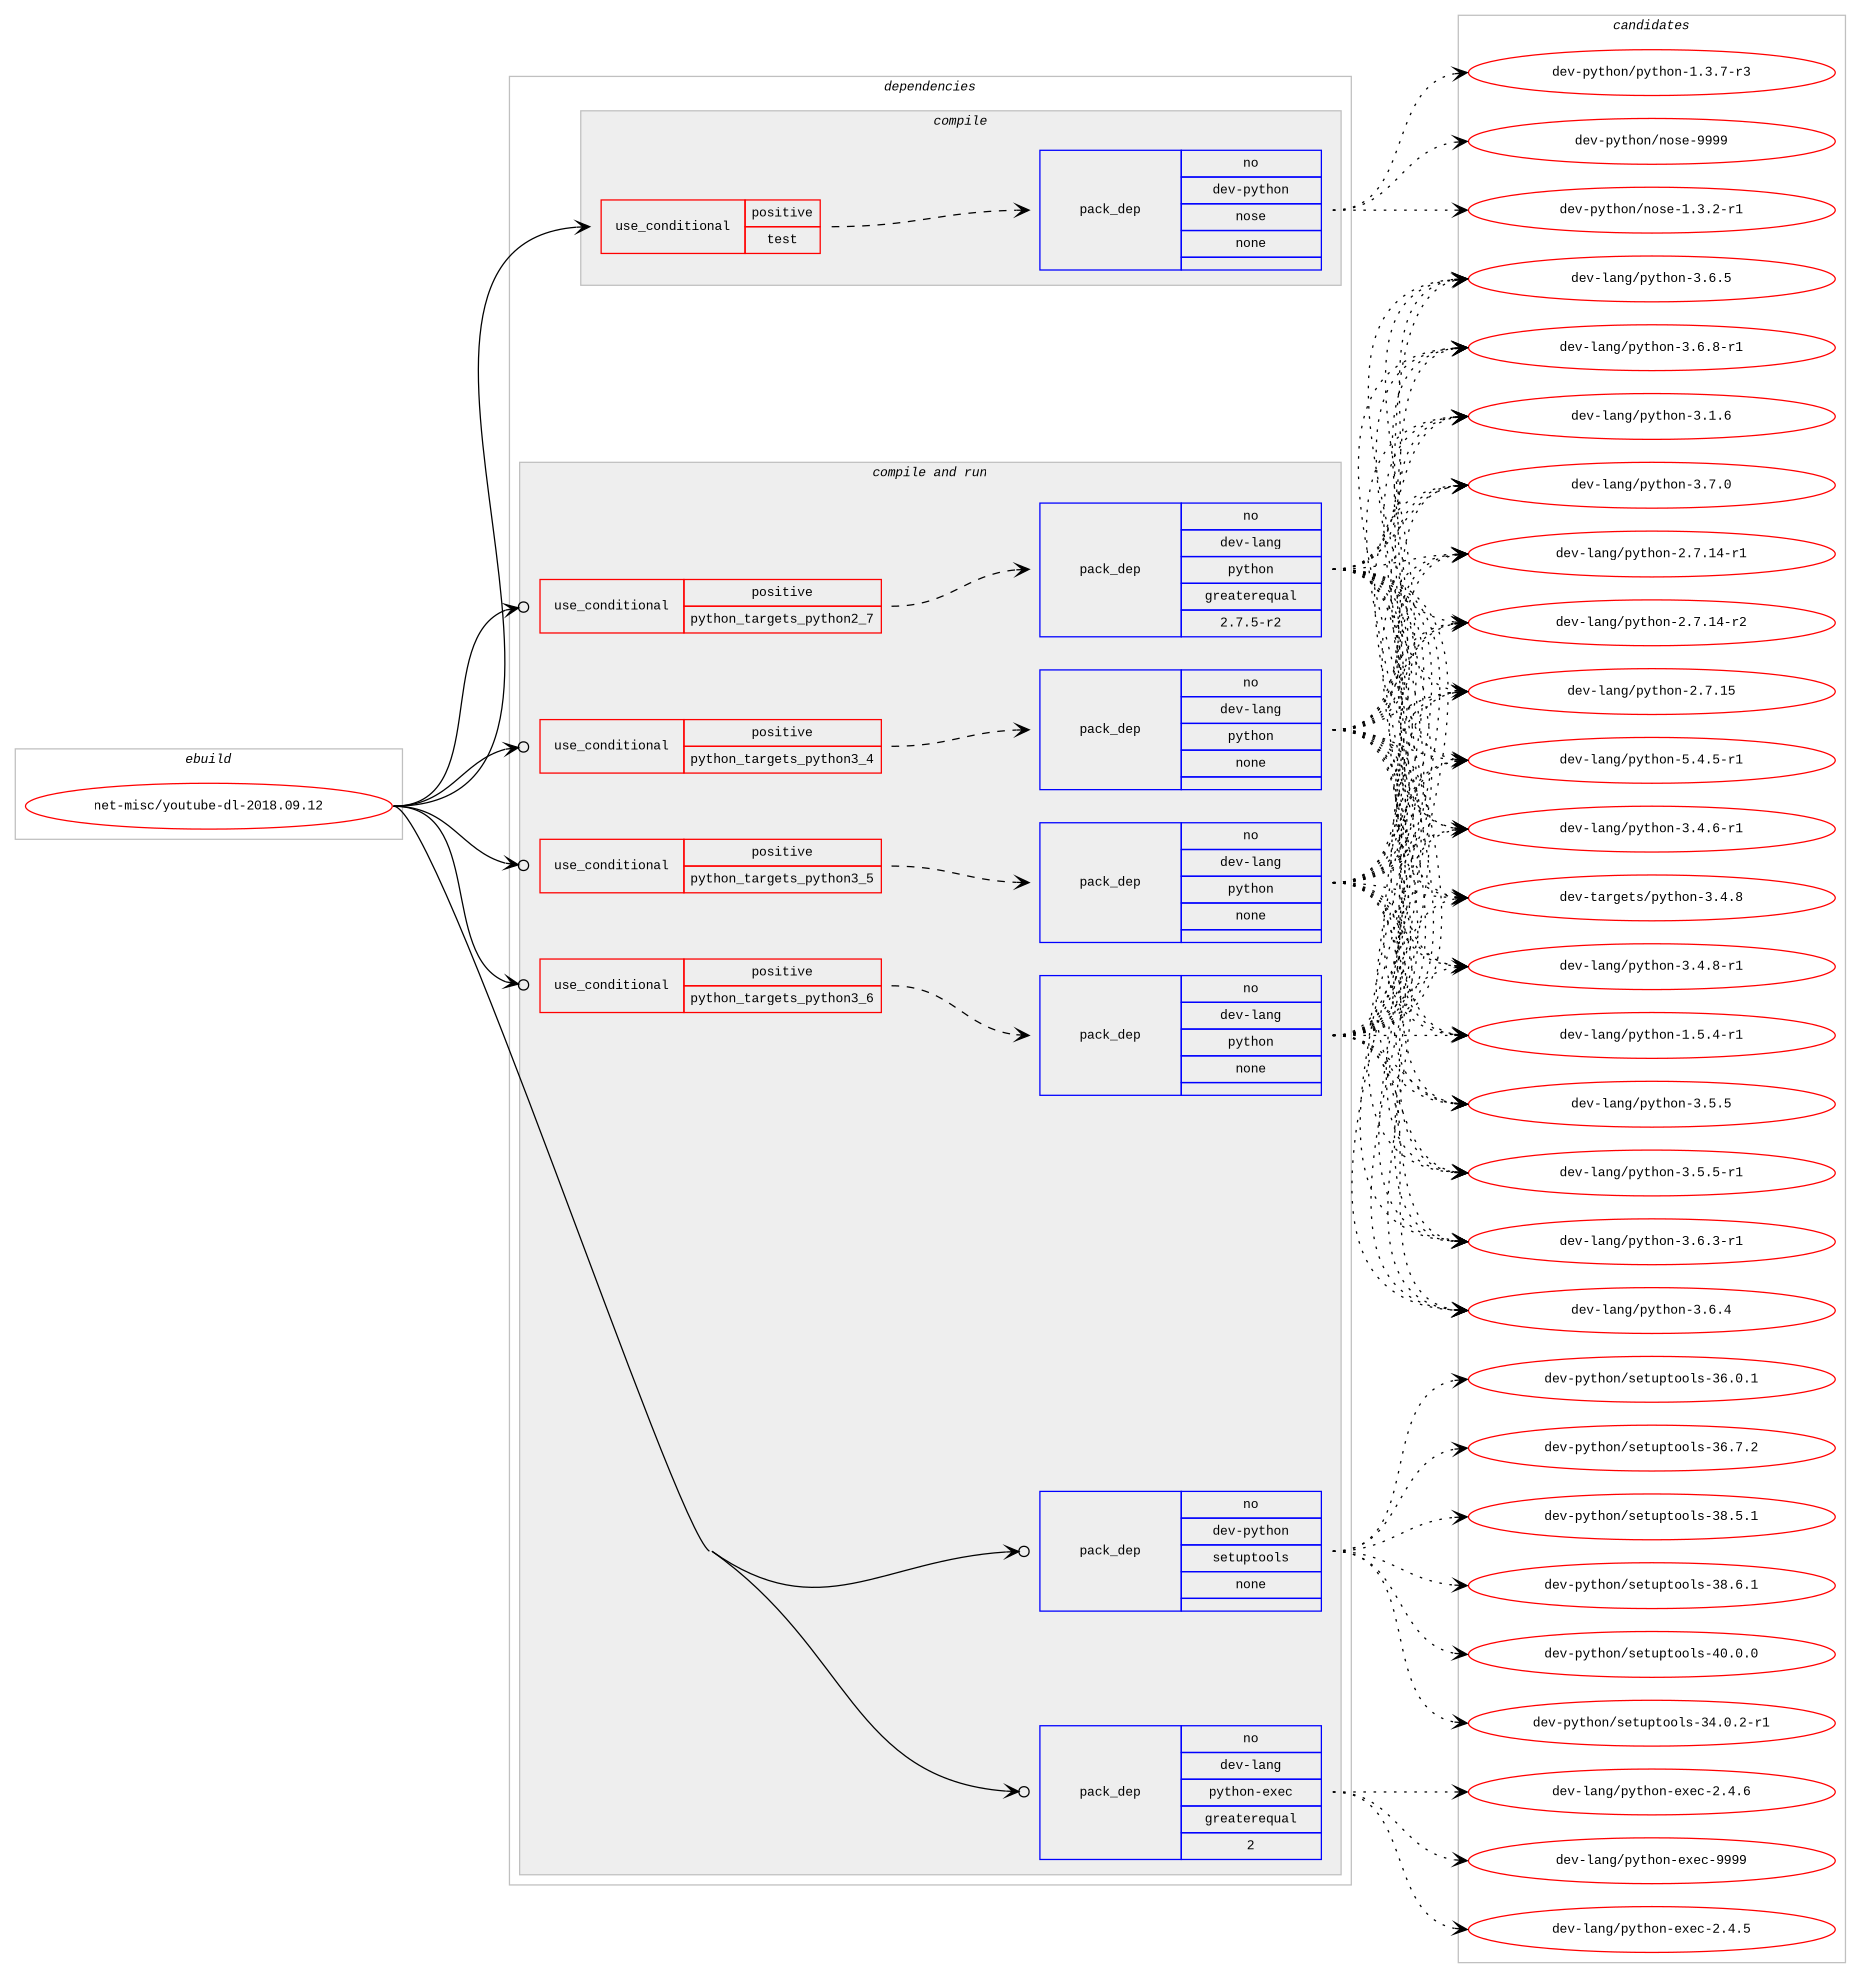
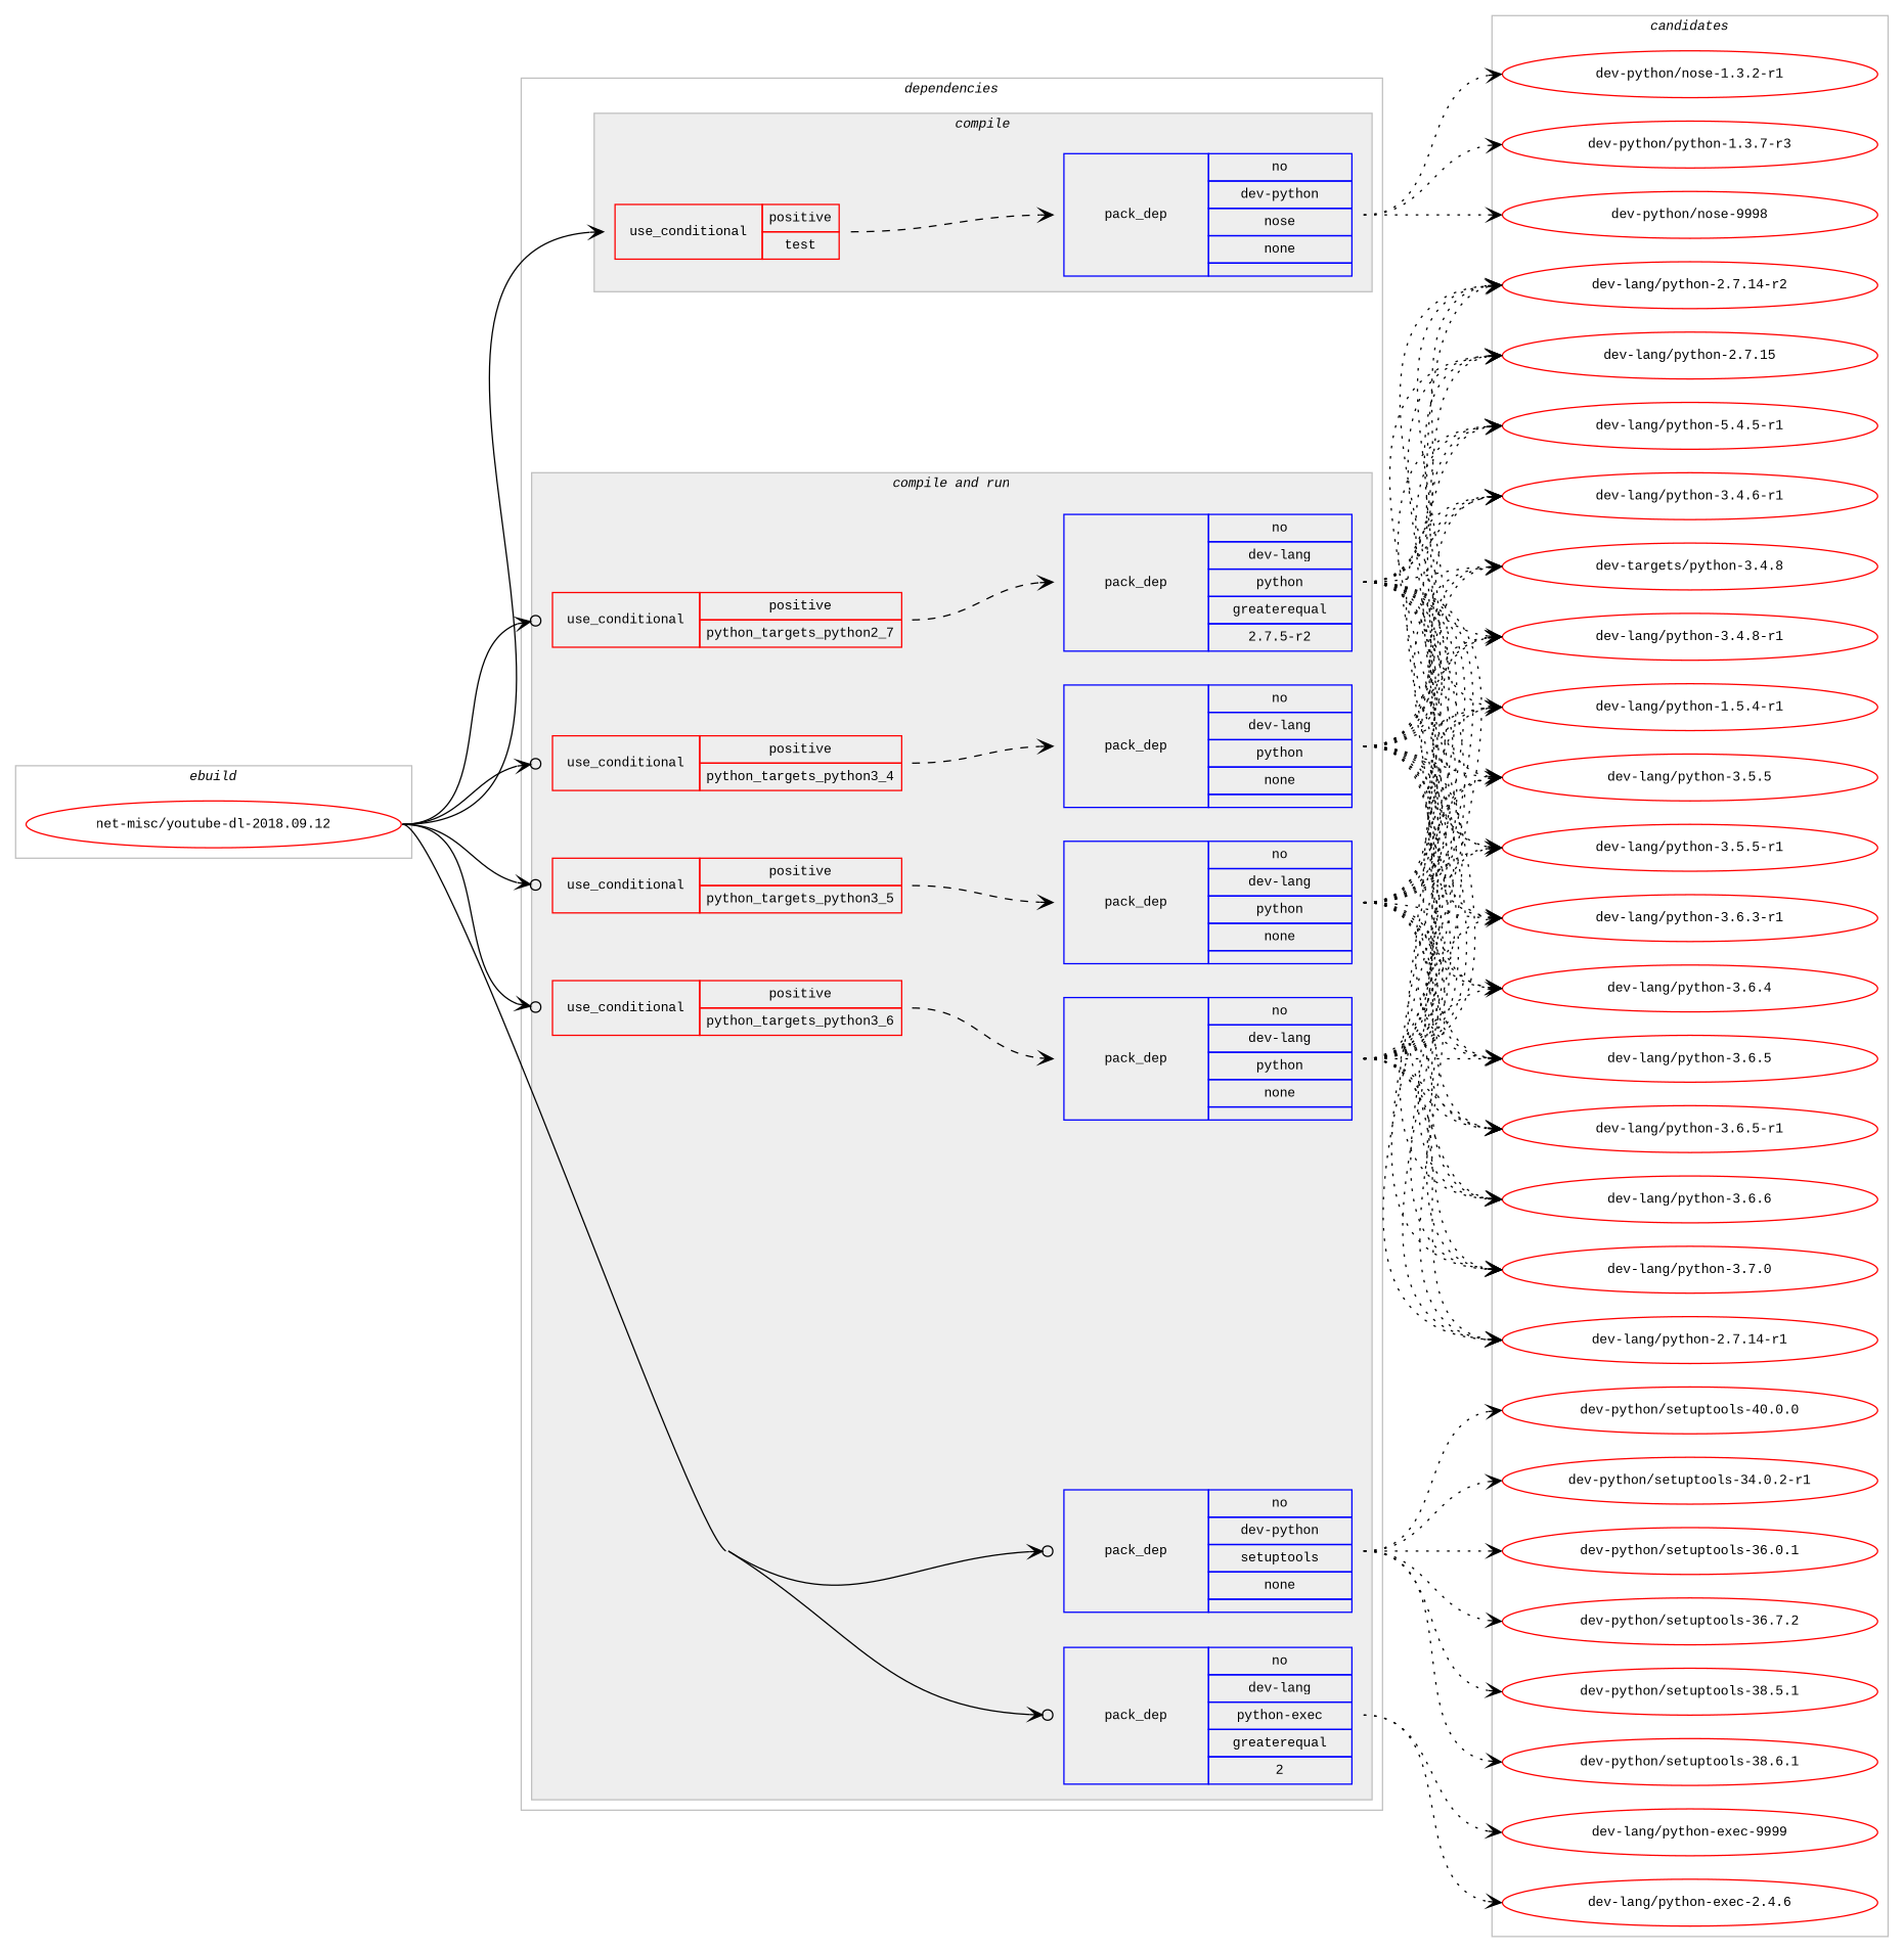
  digraph {
    compound=true
    concentrate=true
    fontname="Liberation Mono"
    fontsize=10
    newrank=true
    rankdir=LR
    ranksep=1.5
    node [color=red fontname="Liberation Mono" fontsize=10]
    edge [arrowhead=vee fontname="Liberation Mono" headport=w style=dotted tailport=e weight=100]
    n1 [label="net-misc/youtube-dl-2018.09.12" width=4]
    n2 [color=blue label=<<TABLE BORDER="0" CELLBORDER="1" CELLSPACING="0" CELLPADDING="4" WIDTH="220"><TR><TD ROWSPAN="6" CELLPADDING="30">pack_dep</TD></TR><TR><TD WIDTH="110">no</TD></TR><TR><TD>dev-python</TD></TR><TR><TD>nose</TD></TR><TR><TD>none</TD></TR><TR><TD></TD></TR></TABLE>> shape=none]
    n3 [label=<<TABLE BORDER="0" CELLBORDER="1" CELLSPACING="0" CELLPADDING="4"><TR><TD ROWSPAN="3" CELLPADDING="10">use_conditional</TD></TR><TR><TD>positive</TD></TR><TR><TD>test</TD></TR></TABLE>> shape=none]
    n4 [color=blue label=<<TABLE BORDER="0" CELLBORDER="1" CELLSPACING="0" CELLPADDING="4" WIDTH="220"><TR><TD ROWSPAN="6" CELLPADDING="30">pack_dep</TD></TR><TR><TD WIDTH="110">no</TD></TR><TR><TD>dev-lang</TD></TR><TR><TD>python</TD></TR><TR><TD>greaterequal</TD></TR><TR><TD>2.7.5-r2</TD></TR></TABLE>> shape=none]
    n5 [label=<<TABLE BORDER="0" CELLBORDER="1" CELLSPACING="0" CELLPADDING="4"><TR><TD ROWSPAN="3" CELLPADDING="10">use_conditional</TD></TR><TR><TD>positive</TD></TR><TR><TD>python_targets_python2_7</TD></TR></TABLE>> shape=none]
    n6 [color=blue label=<<TABLE BORDER="0" CELLBORDER="1" CELLSPACING="0" CELLPADDING="4" WIDTH="220"><TR><TD ROWSPAN="6" CELLPADDING="30">pack_dep</TD></TR><TR><TD WIDTH="110">no</TD></TR><TR><TD>dev-lang</TD></TR><TR><TD>python</TD></TR><TR><TD>none</TD></TR><TR><TD></TD></TR></TABLE>> shape=none]
    n7 [label=<<TABLE BORDER="0" CELLBORDER="1" CELLSPACING="0" CELLPADDING="4"><TR><TD ROWSPAN="3" CELLPADDING="10">use_conditional</TD></TR><TR><TD>positive</TD></TR><TR><TD>python_targets_python3_4</TD></TR></TABLE>> shape=none]
    n8 [color=blue label=<<TABLE BORDER="0" CELLBORDER="1" CELLSPACING="0" CELLPADDING="4" WIDTH="220"><TR><TD ROWSPAN="6" CELLPADDING="30">pack_dep</TD></TR><TR><TD WIDTH="110">no</TD></TR><TR><TD>dev-python</TD></TR><TR><TD>setuptools</TD></TR><TR><TD>none</TD></TR><TR><TD></TD></TR></TABLE>> shape=none]
    n9 [color=blue label=<<TABLE BORDER="0" CELLBORDER="1" CELLSPACING="0" CELLPADDING="4" WIDTH="220"><TR><TD ROWSPAN="6" CELLPADDING="30">pack_dep</TD></TR><TR><TD WIDTH="110">no</TD></TR><TR><TD>dev-lang</TD></TR><TR><TD>python</TD></TR><TR><TD>none</TD></TR><TR><TD></TD></TR></TABLE>> shape=none]
    n10 [label=<<TABLE BORDER="0" CELLBORDER="1" CELLSPACING="0" CELLPADDING="4"><TR><TD ROWSPAN="3" CELLPADDING="10">use_conditional</TD></TR><TR><TD>positive</TD></TR><TR><TD>python_targets_python3_5</TD></TR></TABLE>> shape=none]
    n11 [color=blue label=<<TABLE BORDER="0" CELLBORDER="1" CELLSPACING="0" CELLPADDING="4" WIDTH="220"><TR><TD ROWSPAN="6" CELLPADDING="30">pack_dep</TD></TR><TR><TD WIDTH="110">no</TD></TR><TR><TD>dev-lang</TD></TR><TR><TD>python</TD></TR><TR><TD>none</TD></TR><TR><TD></TD></TR></TABLE>> shape=none]
    n12 [label=<<TABLE BORDER="0" CELLBORDER="1" CELLSPACING="0" CELLPADDING="4"><TR><TD ROWSPAN="3" CELLPADDING="10">use_conditional</TD></TR><TR><TD>positive</TD></TR><TR><TD>python_targets_python3_6</TD></TR></TABLE>> shape=none]
    n13 [color=blue label=<<TABLE BORDER="0" CELLBORDER="1" CELLSPACING="0" CELLPADDING="4" WIDTH="220"><TR><TD ROWSPAN="6" CELLPADDING="30">pack_dep</TD></TR><TR><TD WIDTH="110">no</TD></TR><TR><TD>dev-lang</TD></TR><TR><TD>python-exec</TD></TR><TR><TD>greaterequal</TD></TR><TR><TD>2</TD></TR></TABLE>> shape=none]
    n14 [label="dev-python/nose-1.3.2-r1" width=4]
    n15 [label="dev-python/python-1.3.7-r3" width=4]
-   n16 [label="dev-python/nose-9999" width=4]
+   n16 [label="dev-python/nose-9998" width=4]
    n17 [label="dev-lang/python-2.7.14-r1" width=4]
    n18 [label="dev-lang/python-2.7.14-r2" width=4]
    n19 [label="dev-lang/python-2.7.15" width=4]
    n20 [label="dev-lang/python-5.4.5-r1" width=4]
    n21 [label="dev-lang/python-3.4.6-r1" width=4]
    n22 [label="dev-targets/python-3.4.8" width=4]
    n23 [label="dev-lang/python-3.4.8-r1" width=4]
    n24 [label="dev-lang/python-1.5.4-r1" width=4]
    n25 [label="dev-lang/python-3.5.5" width=4]
    n26 [label="dev-lang/python-3.5.5-r1" width=4]
    n27 [label="dev-lang/python-3.6.3-r1" width=4]
    n28 [label="dev-lang/python-3.6.4" width=4]
    n29 [label="dev-lang/python-3.6.5" width=4]
-   n30 [label="dev-lang/python-3.6.8-r1" width=4]
-   n31 [label="dev-lang/python-3.1.6" width=4]
+   n30 [label="dev-lang/python-3.6.5-r1" width=4]
+   n31 [label="dev-lang/python-3.6.6" width=4]
    n32 [label="dev-lang/python-3.7.0" width=4]
-   n33 [label="dev-lang/python-exec-2.4.5" width=4]
    n34 [label="dev-lang/python-exec-2.4.6" width=4]
    n35 [label="dev-lang/python-exec-9999" width=4]
    n36 [label="dev-python/setuptools-34.0.2-r1" width=4]
    n37 [label="dev-python/setuptools-36.0.1" width=4]
    n38 [label="dev-python/setuptools-36.7.2" width=4]
    n39 [label="dev-python/setuptools-38.5.1" width=4]
    n40 [label="dev-python/setuptools-38.6.1" width=4]
    n41 [label="dev-python/setuptools-40.0.0" width=4]
    subgraph cluster_1 {
      color=gray
      label=<<i>ebuild</i>>
      rank=same
      n1
    }
    subgraph cluster_2 {
      color=gray
      label=<<i>dependencies</i>>
      subgraph cluster_3 {
        color=gray
        fillcolor="#eeeeee"
        label=<<i>compile</i>>
        style=filled
        subgraph sub_4 {
          color=gray
          fillcolor="#eeeeee"
          label=<<i>compile</i>>
          style=filled
          n3
          subgraph sub_5 {
            color=gray
            fillcolor="#eeeeee"
            label=<<i>compile</i>>
            style=filled
            n2
          }
        }
      }
      subgraph cluster_6 {
        color=gray
        fillcolor="#eeeeee"
        label=<<i>compile and run</i>>
        style=filled
        subgraph sub_7 {
          color=gray
          fillcolor="#eeeeee"
          label=<<i>compile and run</i>>
          style=filled
          n5
          subgraph sub_8 {
            color=gray
            fillcolor="#eeeeee"
            label=<<i>compile and run</i>>
            style=filled
            n4
          }
        }
        subgraph sub_9 {
          color=gray
          fillcolor="#eeeeee"
          label=<<i>compile and run</i>>
          style=filled
          n7
          subgraph sub_10 {
            color=gray
            fillcolor="#eeeeee"
            label=<<i>compile and run</i>>
            style=filled
            n6
          }
        }
        subgraph sub_11 {
          color=gray
          fillcolor="#eeeeee"
          label=<<i>compile and run</i>>
          style=filled
          n8
        }
        subgraph sub_12 {
          color=gray
          fillcolor="#eeeeee"
          label=<<i>compile and run</i>>
          style=filled
          n10
          subgraph sub_13 {
            color=gray
            fillcolor="#eeeeee"
            label=<<i>compile and run</i>>
            style=filled
            n9
          }
        }
        subgraph sub_14 {
          color=gray
          fillcolor="#eeeeee"
          label=<<i>compile and run</i>>
          style=filled
          n12
          subgraph sub_15 {
            color=gray
            fillcolor="#eeeeee"
            label=<<i>compile and run</i>>
            style=filled
            n11
          }
        }
        subgraph sub_16 {
          color=gray
          fillcolor="#eeeeee"
          label=<<i>compile and run</i>>
          style=filled
          n13
        }
      }
      subgraph cluster_17 {
        color=gray
        fillcolor="#eeeeee"
        label=<<i>run</i>>
        style=filled
      }
    }
    subgraph cluster_18 {
      color=gray
      label=<<i>candidates</i>>
      rank=same
      subgraph sub_19 {
        color=black
        label=<<i>candidates</i>>
        nodesep=1
        rank=same
        n14
        n15
        n16
      }
      subgraph sub_20 {
        color=black
        label=<<i>candidates</i>>
        nodesep=1
        rank=same
        n17
        n18
        n19
        n20
        n21
        n22
        n23
        n24
        n25
        n26
        n27
        n28
        n29
        n30
        n31
        n32
      }
      subgraph sub_21 {
        color=black
        label=<<i>candidates</i>>
        nodesep=1
        rank=same
        n17
        n18
        n19
        n20
        n21
        n22
        n23
        n24
        n25
        n26
        n27
        n28
        n29
        n30
        n31
        n32
      }
      subgraph sub_22 {
        color=black
        label=<<i>candidates</i>>
        nodesep=1
        rank=same
        n17
        n18
        n19
        n20
        n21
        n22
        n23
        n24
        n25
        n26
        n27
        n28
        n29
        n30
        n31
        n32
      }
      subgraph sub_23 {
        color=black
        label=<<i>candidates</i>>
        nodesep=1
        rank=same
        n17
        n18
        n19
        n20
        n21
        n22
        n23
        n24
        n25
        n26
        n27
        n28
        n29
        n30
        n31
        n32
      }
      subgraph sub_24 {
        color=black
        label=<<i>candidates</i>>
        nodesep=1
        rank=same
-       n33
        n34
        n35
      }
      subgraph sub_25 {
        color=black
        label=<<i>candidates</i>>
        nodesep=1
        rank=same
        n36
        n37
        n38
        n39
        n40
        n41
      }
    }
    n1 -> n3 [style=solid weight=20]
    n1 -> n5 [arrowhead=odotvee style=solid weight=20]
    n1 -> n7 [arrowhead=odotvee style=solid weight=20]
    n1 -> n8 [arrowhead=odotvee style=solid weight=20]
    n1 -> n10 [arrowhead=odotvee style=solid weight=20]
    n1 -> n12 [arrowhead=odotvee style=solid weight=20]
    n1 -> n13 [arrowhead=odotvee style=solid weight=20]
    n2 -> n14
    n2 -> n15
    n2 -> n16
    n3 -> n2 [style=dashed weight=20]
    n4 -> n17
    n4 -> n18
    n4 -> n19
    n4 -> n20
    n4 -> n21
    n4 -> n22
    n4 -> n23
    n4 -> n24
    n4 -> n25
    n4 -> n26
    n4 -> n27
    n4 -> n28
    n4 -> n29
    n4 -> n30
    n4 -> n31
    n4 -> n32
    n5 -> n4 [style=dashed weight=20]
    n6 -> n17
    n6 -> n18
    n6 -> n19
    n6 -> n20
    n6 -> n21
    n6 -> n22
    n6 -> n23
    n6 -> n24
    n6 -> n25
    n6 -> n26
    n6 -> n27
    n6 -> n28
    n6 -> n29
    n6 -> n30
    n6 -> n31
    n6 -> n32
    n7 -> n6 [style=dashed weight=20]
    n8 -> n36
    n8 -> n37
    n8 -> n38
    n8 -> n39
    n8 -> n40
    n8 -> n41
    n9 -> n17
    n9 -> n18
    n9 -> n19
    n9 -> n20
    n9 -> n21
    n9 -> n22
    n9 -> n23
    n9 -> n24
    n9 -> n25
    n9 -> n26
    n9 -> n27
    n9 -> n28
    n9 -> n29
    n9 -> n30
    n9 -> n31
    n9 -> n32
    n10 -> n9 [style=dashed weight=20]
    n11 -> n17
    n11 -> n18
    n11 -> n19
    n11 -> n20
    n11 -> n21
    n11 -> n22
    n11 -> n23
    n11 -> n24
    n11 -> n25
    n11 -> n26
    n11 -> n27
    n11 -> n28
    n11 -> n29
    n11 -> n30
    n11 -> n31
    n11 -> n32
    n12 -> n11 [style=dashed weight=20]
-   n13 -> n33
    n13 -> n34
    n13 -> n35
  }
